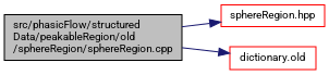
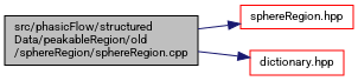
  digraph {
    rankdir=LR
    fontname=Roboto
    node [color=red fillcolor=white fontname=Roboto fontsize=10 shape=record style=filled]
    edge [color=midnightblue fontname=Roboto fontsize=10 labelfontname=Helvetica labelfontsize=10 style=solid]
    n1 [color=black fillcolor=grey75 fontcolor=black height=0.2 label="src/phasicFlow/structured\lData/peakableRegion/old\l/sphereRegion/sphereRegion.cpp" width=0.4]
    n2 [height=0.2 label="sphereRegion.hpp" width=0.4]
-   n3 [height=0.2 label="dictionary.old" width=0.4]
+   n3 [height=0.2 label="dictionary.hpp" width=0.4]
    n1 -> n2
    n1 -> n3
  }
